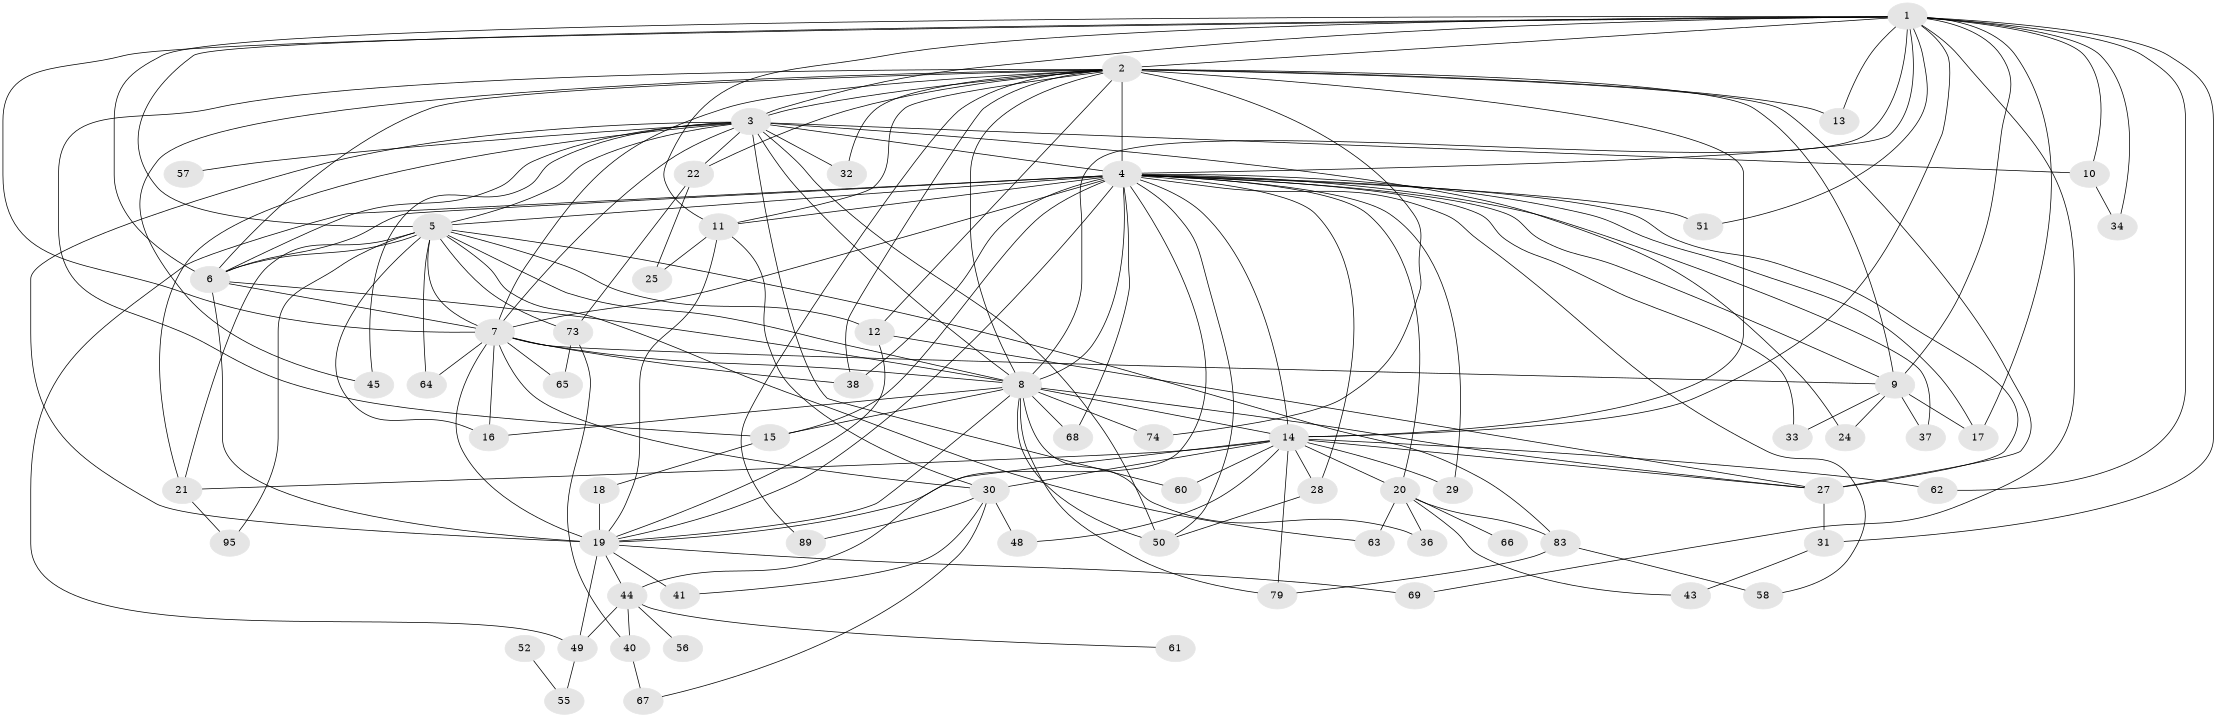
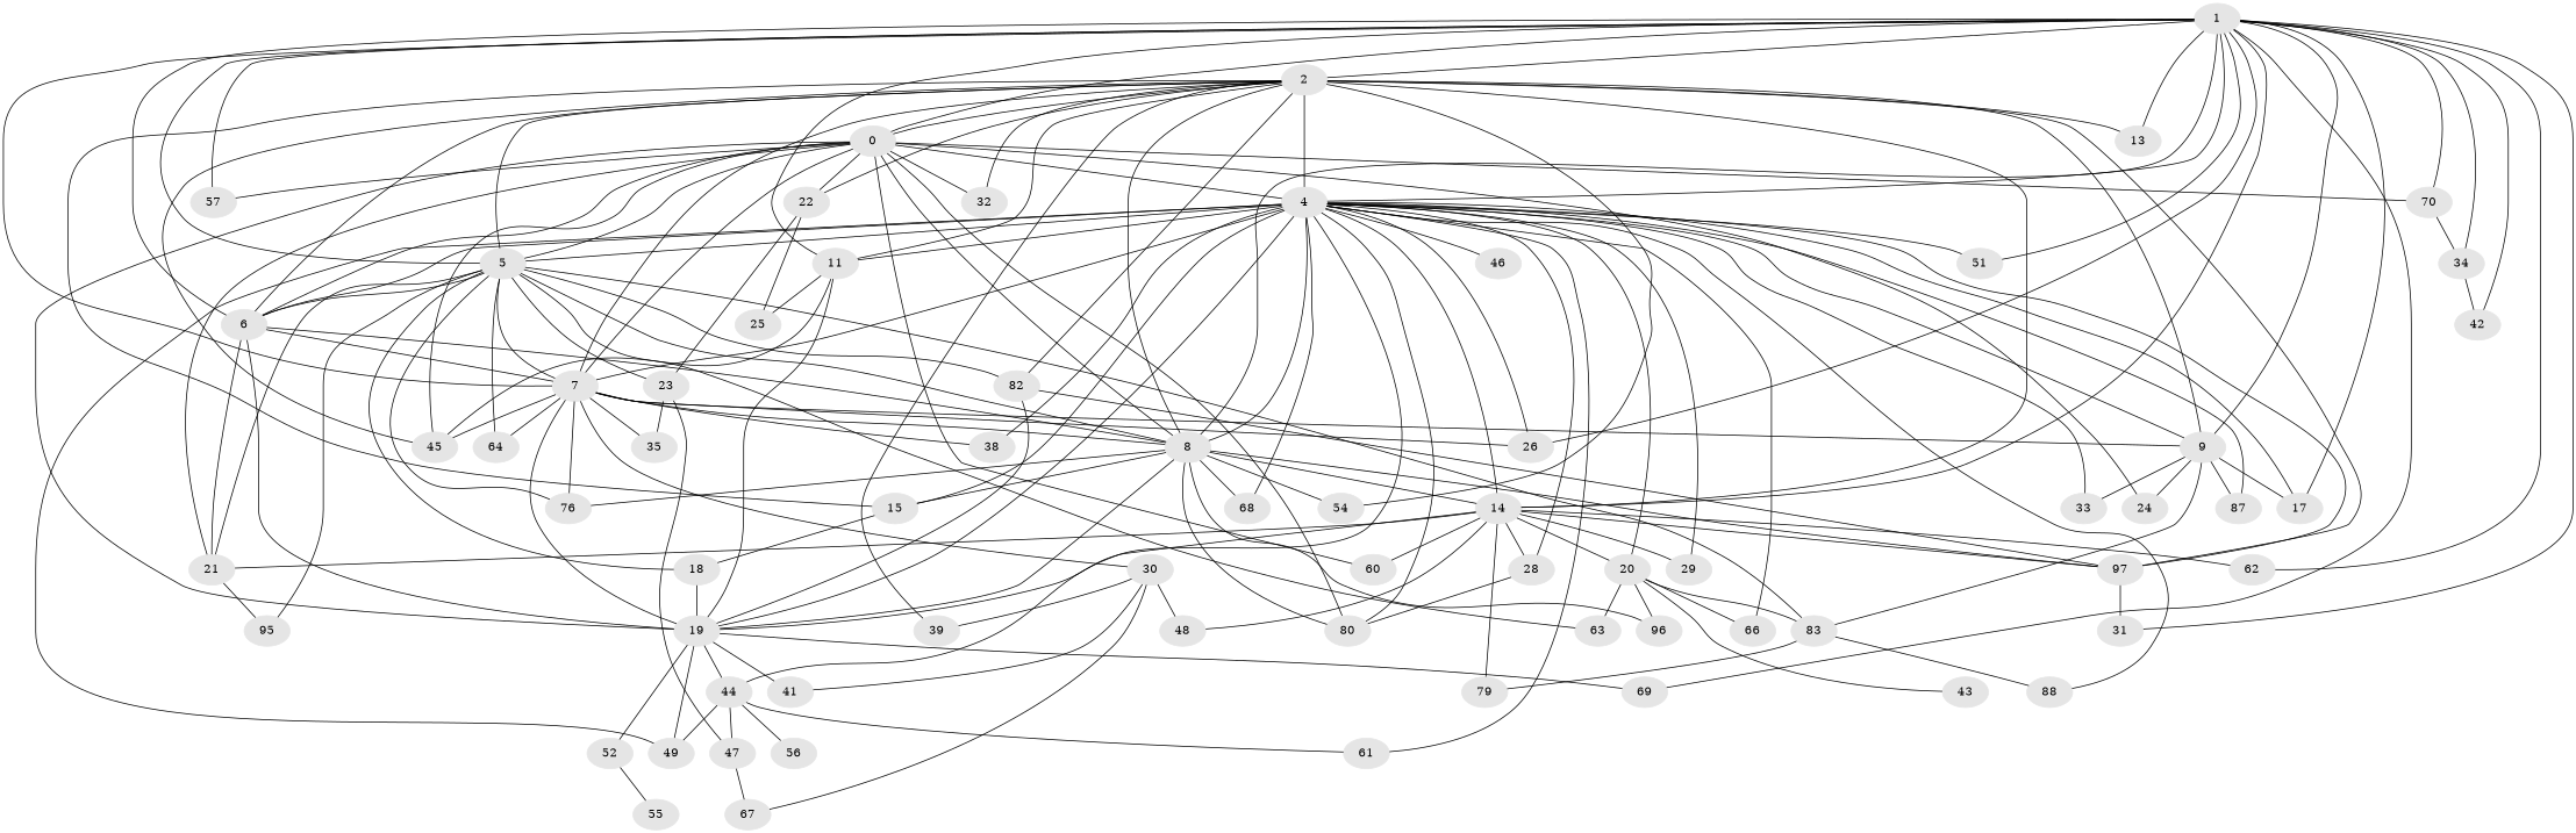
  graph {
    node [color=gray90 style=filled]
    edge [weight=1.0]
    1
    2
-   3
+   3 [label=0]
    4
    5
    6
    7
    8
    9
-   10
+   10 [label=70]
    11
    13
    14
    17
+   26
    31
    34
+   42
    51
    57
    62
    69
    15
    22
-   27
+   27 [label=97]
    32
-   39 [label=89]
+   39
    45
-   54 [label=74]
-   12
+   54
+   12 [label=82]
    19
    21
    24
-   50
+   50 [label=80]
    60
    20
    28
    29
    33
-   37
+   37 [label=87]
    38
    44
+   46
    49
-   58
+   58 [label=88]
    61
    66
    68
-   16
+   16 [label=76]
    18
-   23 [label=73]
+   23
    n52 [label=83]
    63
    64
    n55 [label=95]
    30
-   35 [label=65]
-   36
+   35
+   36 [label=96]
    n59 [label=79]
    25
    48
    43
    41
    52
-   47 [label=40]
+   47
    56
    55
    67
    1 -- 2 [weight=3.0]
    1 -- 3
    1 -- 4 [weight=4.0]
    1 -- 5
    1 -- 6 [weight=2.0]
    1 -- 7
    1 -- 8 [weight=2.0]
    1 -- 9
    1 -- 10
    1 -- 11 [weight=2.0]
    1 -- 13
    1 -- 14 [weight=2.0]
    1 -- 17
+   1 -- 26
    1 -- 31
    1 -- 34
+   1 -- 42
    1 -- 51
+   1 -- 57
    1 -- 62
    1 -- 69
    2 -- 3 [weight=2.0]
    2 -- 4 [weight=3.0]
-   2 -- 38 [weight=2.0]
+   2 -- 5 [weight=2.0]
    2 -- 6 [weight=4.0]
    2 -- 7 [weight=3.0]
    2 -- 8 [weight=2.0]
    2 -- 9 [weight=2.0]
    2 -- 11
    2 -- 13
    2 -- 14 [weight=14.0]
    2 -- 15
    2 -- 22
    2 -- 27
    2 -- 32
    2 -- 39
    2 -- 45 [weight=2.0]
    2 -- 54
    2 -- 12
    3 -- 4 [weight=2.0]
    3 -- 5
    3 -- 6 [weight=3.0]
    3 -- 7
    3 -- 8
    3 -- 10
    3 -- 57
    3 -- 22
    3 -- 32
    3 -- 45
    3 -- 19
    3 -- 21
    3 -- 24
    3 -- 50
    3 -- 60
    4 -- 5
    4 -- 6 [weight=15.0]
    4 -- 7 [weight=3.0]
    4 -- 8 [weight=2.0]
    4 -- 9 [weight=2.0]
    4 -- 11
    4 -- 14
    4 -- 17
+   4 -- 26
    4 -- 51
    4 -- 15
    4 -- 27
    4 -- 19 [weight=6.0]
    4 -- 50
    4 -- 20
    4 -- 28
    4 -- 29
    4 -- 33
    4 -- 37
    4 -- 38
    4 -- 44
+   4 -- 46
    4 -- 49
    4 -- 58
+   4 -- 61
+   4 -- 66
    4 -- 68
    5 -- 6 [weight=2.0]
    5 -- 7 [weight=2.0]
    5 -- 8 [weight=2.0]
    5 -- 12
    5 -- 21
    5 -- 16
+   5 -- 18
    5 -- 23
    5 -- n52
    5 -- 63
    5 -- 64
    5 -- n55
    6 -- 7 [weight=2.0]
    6 -- 8 [weight=2.0]
    6 -- 19 [weight=15.0]
+   6 -- 21
    7 -- 8
    7 -- 9
+   7 -- 26 [weight=2.0]
+   7 -- 45
    7 -- 19
    7 -- 38
    7 -- 16
    7 -- 64
    7 -- 30
    7 -- 35
    8 -- 14
    8 -- 15
    8 -- 27
    8 -- 54
    8 -- 19
    8 -- 50
    8 -- 68
    8 -- 16
    8 -- 36
-   8 -- n59
    9 -- 17
    9 -- 24
    9 -- 33
    9 -- 37
+   9 -- n52
    10 -- 34
    11 -- 19
-   11 -- 30
+   11 -- 45
    11 -- 25
    14 -- 62
    14 -- 27
    14 -- 19
    14 -- 21
    14 -- 60
    14 -- 20
    14 -- 28 [weight=2.0]
    14 -- 29
-   14 -- 30
    14 -- n59
    14 -- 48
-   31 -- 43
+   34 -- 42
    15 -- 18
    22 -- 23
    22 -- 25
    27 -- 31
    12 -- 27
    12 -- 19
    19 -- 69
    19 -- 44 [weight=3.0]
    19 -- 49
    19 -- 41 [weight=2.0]
+   19 -- 52
    21 -- n55
    20 -- 66
    20 -- n52
    20 -- 63
    20 -- 36
    20 -- 43
    28 -- 50
    44 -- 49
    44 -- 61
    44 -- 47
    44 -- 56
-   49 -- 55
    18 -- 19
    23 -- 35
    23 -- 47
    n52 -- 58
    n52 -- n59
    30 -- 39
    30 -- 48
    30 -- 41
    30 -- 67
    52 -- 55
    47 -- 67
  }
